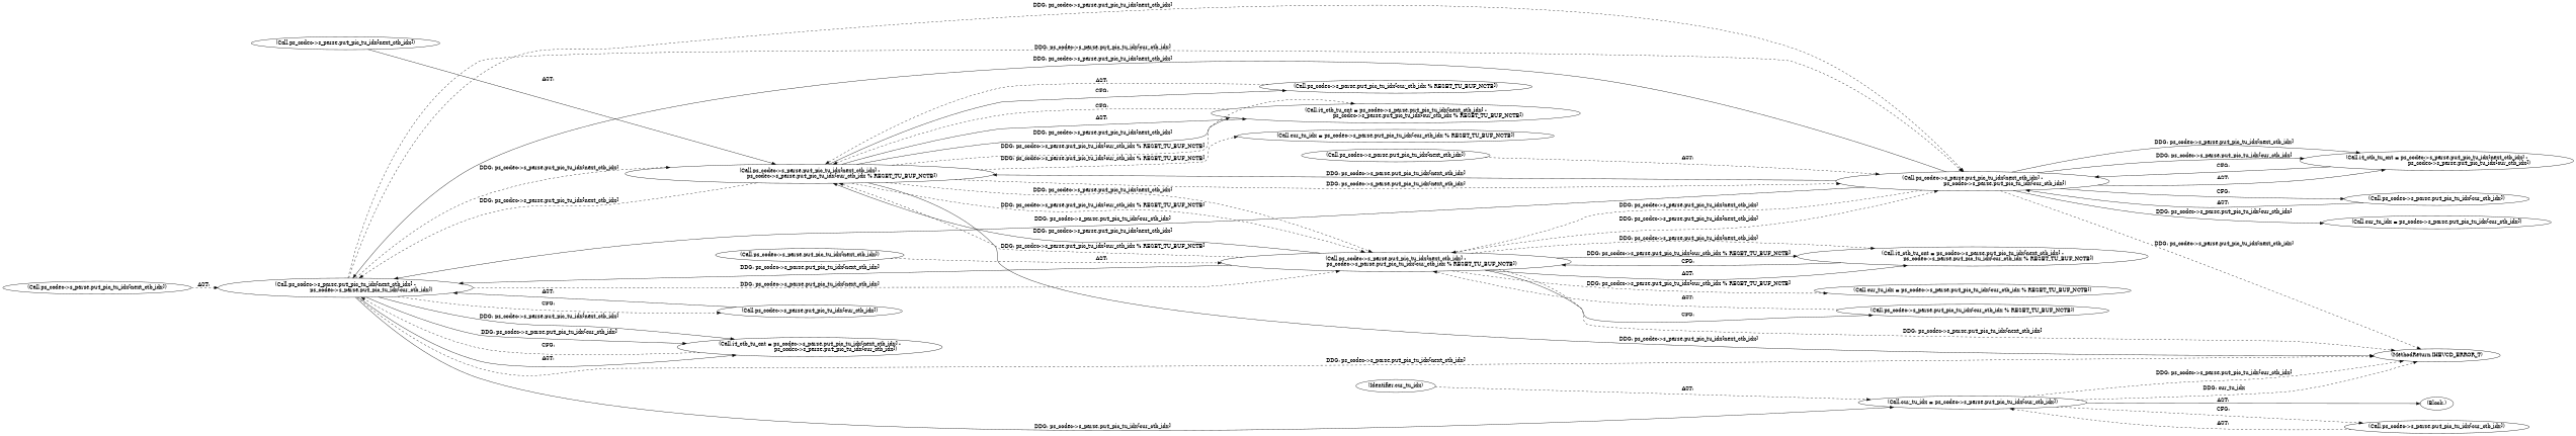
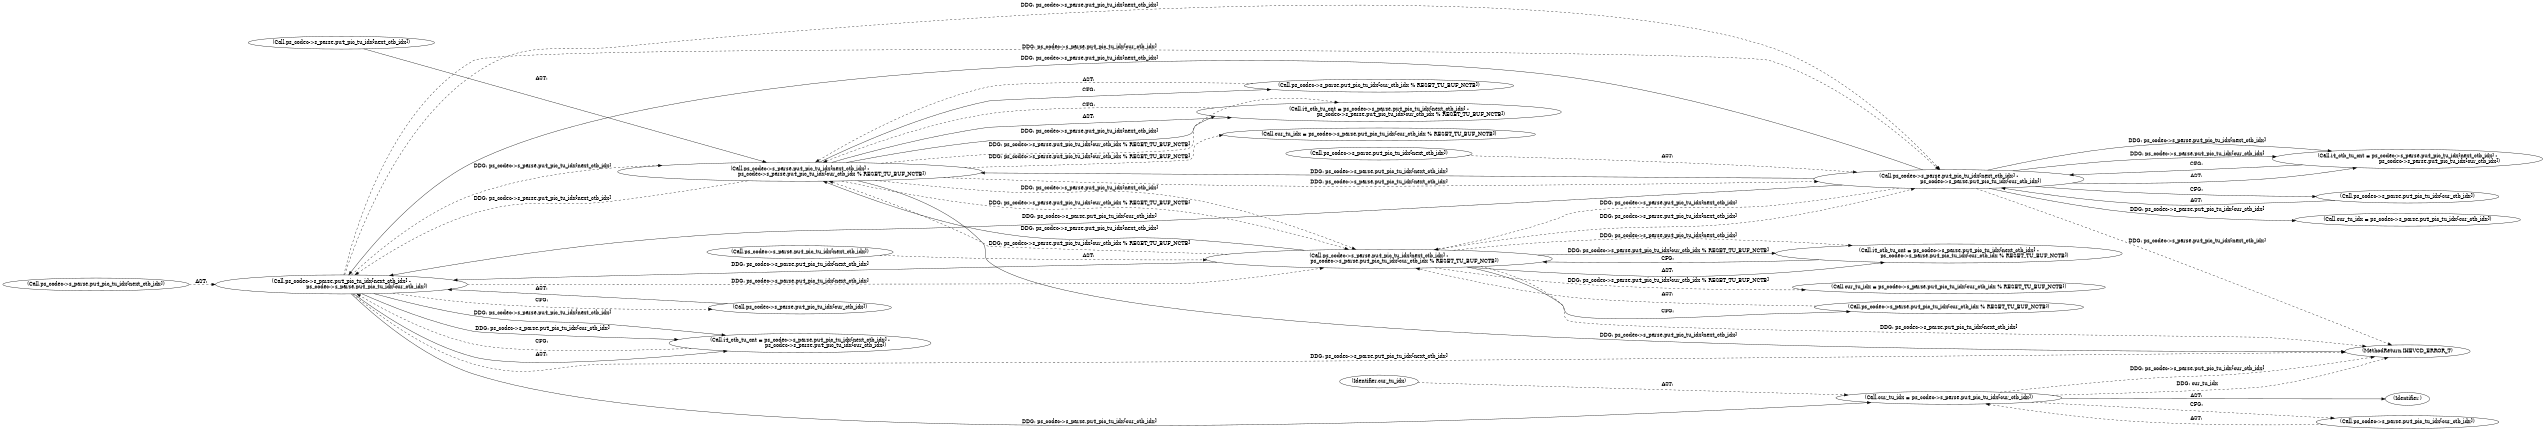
  digraph {
    rankdir=LR
    edge [style=dashed]
    n1 [label="(Call,cur_tu_idx = ps_codec->s_parse.pu4_pic_tu_idx[cur_ctb_idx])"]
-   n2 [label="(Block,)"]
+   n2 [label="(Identifier,)"]
    n3 [label="(Call,ps_codec->s_parse.pu4_pic_tu_idx[cur_ctb_idx])"]
    n4 [label="(MethodReturn,IHEVCD_ERROR_T)"]
    n5 [label="(Call,ps_codec->s_parse.pu4_pic_tu_idx[next_ctb_idx] -\n                                ps_codec->s_parse.pu4_pic_tu_idx[cur_ctb_idx])"]
    n6 [label="(Call,ps_codec->s_parse.pu4_pic_tu_idx[next_ctb_idx] -\n                                        ps_codec->s_parse.pu4_pic_tu_idx[cur_ctb_idx % RESET_TU_BUF_NCTB])"]
    n7 [label="(Call,ps_codec->s_parse.pu4_pic_tu_idx[next_ctb_idx] -\n                                ps_codec->s_parse.pu4_pic_tu_idx[cur_ctb_idx % RESET_TU_BUF_NCTB])"]
    n8 [label="(Call,ps_codec->s_parse.pu4_pic_tu_idx[next_ctb_idx] -\n                                        ps_codec->s_parse.pu4_pic_tu_idx[cur_ctb_idx])"]
    n9 [label="(Call,ps_codec->s_parse.pu4_pic_tu_idx[cur_ctb_idx])"]
    n10 [label="(Call,i4_ctb_tu_cnt = ps_codec->s_parse.pu4_pic_tu_idx[next_ctb_idx] -\n                                ps_codec->s_parse.pu4_pic_tu_idx[cur_ctb_idx])"]
    n11 [label="(Call,ps_codec->s_parse.pu4_pic_tu_idx[cur_ctb_idx % RESET_TU_BUF_NCTB])"]
    n12 [label="(Call,i4_ctb_tu_cnt = ps_codec->s_parse.pu4_pic_tu_idx[next_ctb_idx] -\n                                        ps_codec->s_parse.pu4_pic_tu_idx[cur_ctb_idx % RESET_TU_BUF_NCTB])"]
    n13 [label="(Call,cur_tu_idx = ps_codec->s_parse.pu4_pic_tu_idx[cur_ctb_idx % RESET_TU_BUF_NCTB])"]
    n14 [label="(Call,i4_ctb_tu_cnt = ps_codec->s_parse.pu4_pic_tu_idx[next_ctb_idx] -\n                                ps_codec->s_parse.pu4_pic_tu_idx[cur_ctb_idx % RESET_TU_BUF_NCTB])"]
    n15 [label="(Call,cur_tu_idx = ps_codec->s_parse.pu4_pic_tu_idx[cur_ctb_idx % RESET_TU_BUF_NCTB])"]
    n16 [label="(Call,ps_codec->s_parse.pu4_pic_tu_idx[cur_ctb_idx % RESET_TU_BUF_NCTB])"]
    n17 [label="(Call,i4_ctb_tu_cnt = ps_codec->s_parse.pu4_pic_tu_idx[next_ctb_idx] -\n                                        ps_codec->s_parse.pu4_pic_tu_idx[cur_ctb_idx])"]
    n18 [label="(Call,ps_codec->s_parse.pu4_pic_tu_idx[cur_ctb_idx])"]
    n19 [label="(Call,cur_tu_idx = ps_codec->s_parse.pu4_pic_tu_idx[cur_ctb_idx])"]
    n20 [label="(Call,ps_codec->s_parse.pu4_pic_tu_idx[next_ctb_idx])"]
    n21 [label="(Call,ps_codec->s_parse.pu4_pic_tu_idx[next_ctb_idx])"]
    n22 [label="(Call,ps_codec->s_parse.pu4_pic_tu_idx[next_ctb_idx])"]
    n23 [label="(Identifier,cur_tu_idx)"]
    n24 [label="(Call,ps_codec->s_parse.pu4_pic_tu_idx[next_ctb_idx])"]
    n1 -> n2 [label="AST: " style=solid]
    n1 -> n3 [label="CFG: "]
    n1 -> n4 [label="DDG: ps_codec->s_parse.pu4_pic_tu_idx[cur_ctb_idx]"]
    n1 -> n4 [label="DDG: cur_tu_idx"]
    n3 -> n1 [label="AST: "]
    n5 -> n1 [label="DDG: ps_codec->s_parse.pu4_pic_tu_idx[cur_ctb_idx]" style=solid]
    n5 -> n4 [label="DDG: ps_codec->s_parse.pu4_pic_tu_idx[next_ctb_idx]"]
    n5 -> n6 [label="DDG: ps_codec->s_parse.pu4_pic_tu_idx[next_ctb_idx]"]
    n5 -> n7 [label="DDG: ps_codec->s_parse.pu4_pic_tu_idx[next_ctb_idx]"]
    n5 -> n8 [label="DDG: ps_codec->s_parse.pu4_pic_tu_idx[next_ctb_idx]"]
    n5 -> n8 [label="DDG: ps_codec->s_parse.pu4_pic_tu_idx[cur_ctb_idx]"]
    n5 -> n9 [label="CFG: "]
    n5 -> n10 [label="AST: " style=solid]
    n5 -> n10 [label="DDG: ps_codec->s_parse.pu4_pic_tu_idx[next_ctb_idx]" style=solid]
    n5 -> n10 [label="DDG: ps_codec->s_parse.pu4_pic_tu_idx[cur_ctb_idx]" style=solid]
    n6 -> n4 [label="DDG: ps_codec->s_parse.pu4_pic_tu_idx[next_ctb_idx]" style=solid]
    n6 -> n5 [label="DDG: ps_codec->s_parse.pu4_pic_tu_idx[next_ctb_idx]"]
    n6 -> n7 [label="DDG: ps_codec->s_parse.pu4_pic_tu_idx[next_ctb_idx]"]
    n6 -> n7 [label="DDG: ps_codec->s_parse.pu4_pic_tu_idx[cur_ctb_idx % RESET_TU_BUF_NCTB]"]
    n6 -> n8 [label="DDG: ps_codec->s_parse.pu4_pic_tu_idx[next_ctb_idx]"]
    n6 -> n11 [label="CFG: " style=solid]
    n6 -> n12 [label="AST: " style=solid]
    n6 -> n12 [label="DDG: ps_codec->s_parse.pu4_pic_tu_idx[next_ctb_idx]" style=solid]
    n6 -> n12 [label="DDG: ps_codec->s_parse.pu4_pic_tu_idx[cur_ctb_idx % RESET_TU_BUF_NCTB]"]
    n6 -> n13 [label="DDG: ps_codec->s_parse.pu4_pic_tu_idx[cur_ctb_idx % RESET_TU_BUF_NCTB]"]
    n7 -> n4 [label="DDG: ps_codec->s_parse.pu4_pic_tu_idx[next_ctb_idx]"]
    n7 -> n5 [label="DDG: ps_codec->s_parse.pu4_pic_tu_idx[next_ctb_idx]" style=solid]
    n7 -> n6 [label="DDG: ps_codec->s_parse.pu4_pic_tu_idx[next_ctb_idx]" style=solid]
    n7 -> n6 [label="DDG: ps_codec->s_parse.pu4_pic_tu_idx[cur_ctb_idx % RESET_TU_BUF_NCTB]"]
    n7 -> n8 [label="DDG: ps_codec->s_parse.pu4_pic_tu_idx[next_ctb_idx]"]
    n7 -> n14 [label="AST: " style=solid]
    n7 -> n14 [label="DDG: ps_codec->s_parse.pu4_pic_tu_idx[next_ctb_idx]"]
    n7 -> n14 [label="DDG: ps_codec->s_parse.pu4_pic_tu_idx[cur_ctb_idx % RESET_TU_BUF_NCTB]" style=solid]
    n7 -> n15 [label="DDG: ps_codec->s_parse.pu4_pic_tu_idx[cur_ctb_idx % RESET_TU_BUF_NCTB]"]
    n7 -> n16 [label="CFG: " style=solid]
    n8 -> n4 [label="DDG: ps_codec->s_parse.pu4_pic_tu_idx[next_ctb_idx]"]
    n8 -> n5 [label="DDG: ps_codec->s_parse.pu4_pic_tu_idx[next_ctb_idx]" style=solid]
    n8 -> n5 [label="DDG: ps_codec->s_parse.pu4_pic_tu_idx[cur_ctb_idx]" style=solid]
    n8 -> n6 [label="DDG: ps_codec->s_parse.pu4_pic_tu_idx[next_ctb_idx]" style=solid]
    n8 -> n7 [label="DDG: ps_codec->s_parse.pu4_pic_tu_idx[next_ctb_idx]"]
    n8 -> n17 [label="AST: " style=solid]
    n8 -> n17 [label="DDG: ps_codec->s_parse.pu4_pic_tu_idx[next_ctb_idx]" style=solid]
    n8 -> n17 [label="DDG: ps_codec->s_parse.pu4_pic_tu_idx[cur_ctb_idx]" style=solid]
    n8 -> n18 [label="CFG: " style=solid]
    n8 -> n19 [label="DDG: ps_codec->s_parse.pu4_pic_tu_idx[cur_ctb_idx]" style=solid]
    n9 -> n5 [label="AST: " style=solid]
    n10 -> n5 [label="CFG: "]
    n11 -> n6 [label="AST: "]
    n12 -> n6 [label="CFG: "]
    n14 -> n7 [label="CFG: " style=solid]
    n16 -> n7 [label="AST: "]
    n17 -> n8 [label="CFG: " style=solid]
    n18 -> n8 [label="AST: " style=solid]
    n20 -> n6 [label="AST: " style=solid]
    n21 -> n8 [label="AST: "]
    n22 -> n5 [label="AST: "]
    n23 -> n1 [label="AST: "]
    n24 -> n7 [label="AST: "]
  }
